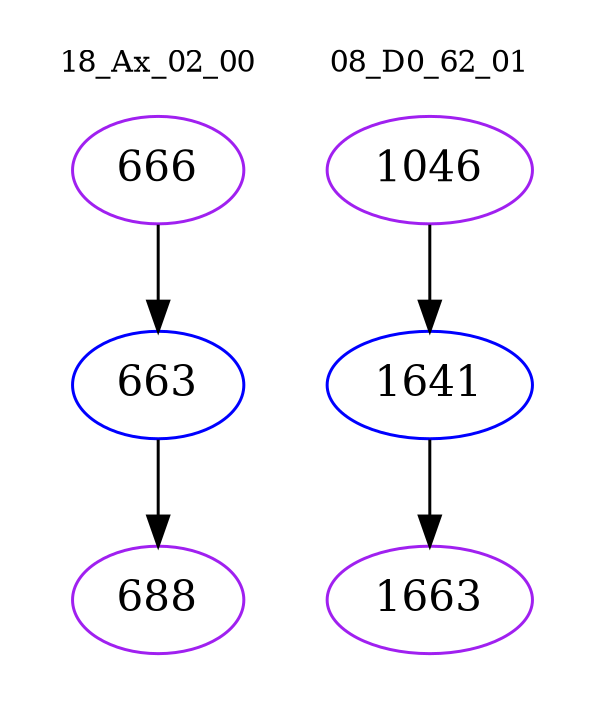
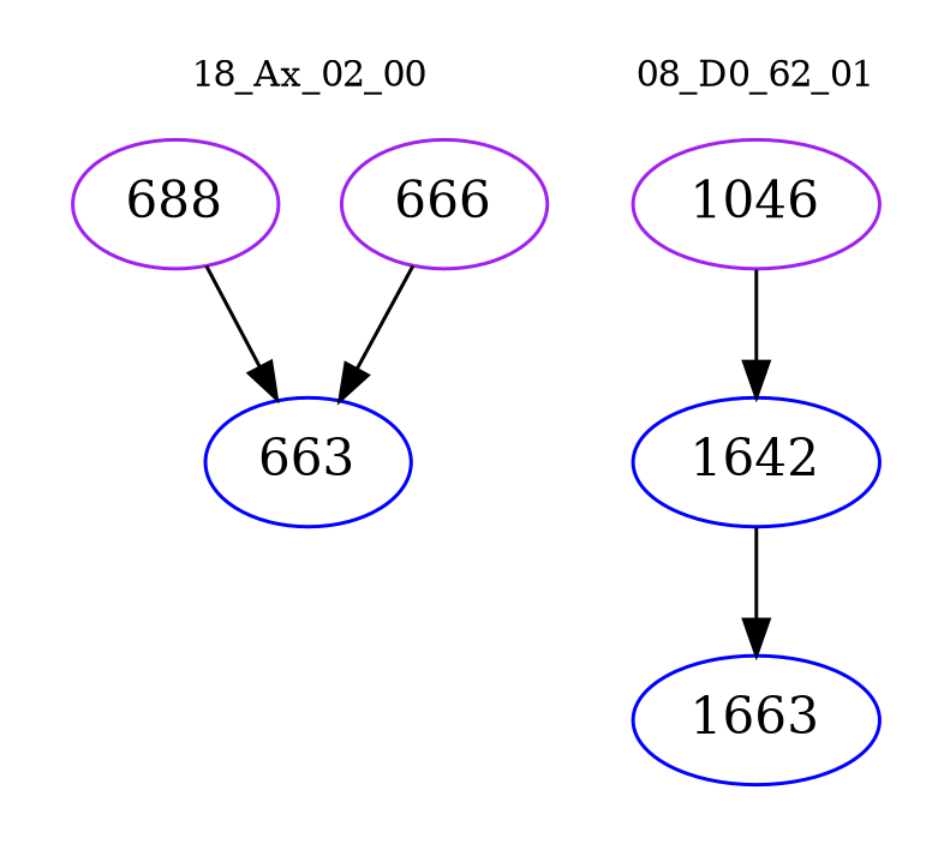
  digraph {
    node [color=purple]
    edge [color=black]
    n1 [label=666]
    n2 [color=blue label=663]
    n3 [label=688]
    n4 [label=1046]
-   n5 [color=blue label=1641]
-   n6 [label=1663]
+   n5 [color=blue label=1642]
+   n6 [color=blue label=1663]
    subgraph cluster_1 {
      color=white
      fontsize=10
      label="18_Ax_02_00"
      n1
      n2
      n3
    }
    subgraph cluster_2 {
      color=white
      fontsize=10
      label="08_D0_62_01"
      n4
      n5
      n6
    }
    n1 -> n2
-   n2 -> n3
+   n3 -> n2
    n4 -> n5
    n5 -> n6
  }
